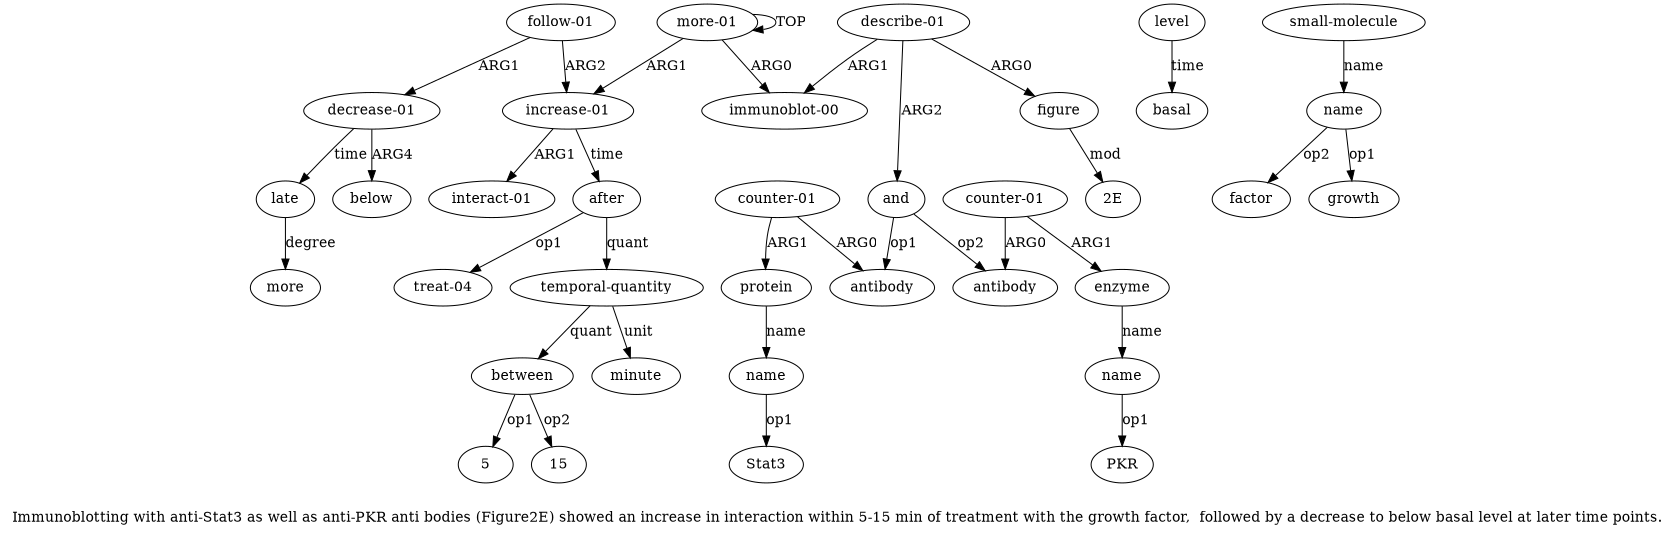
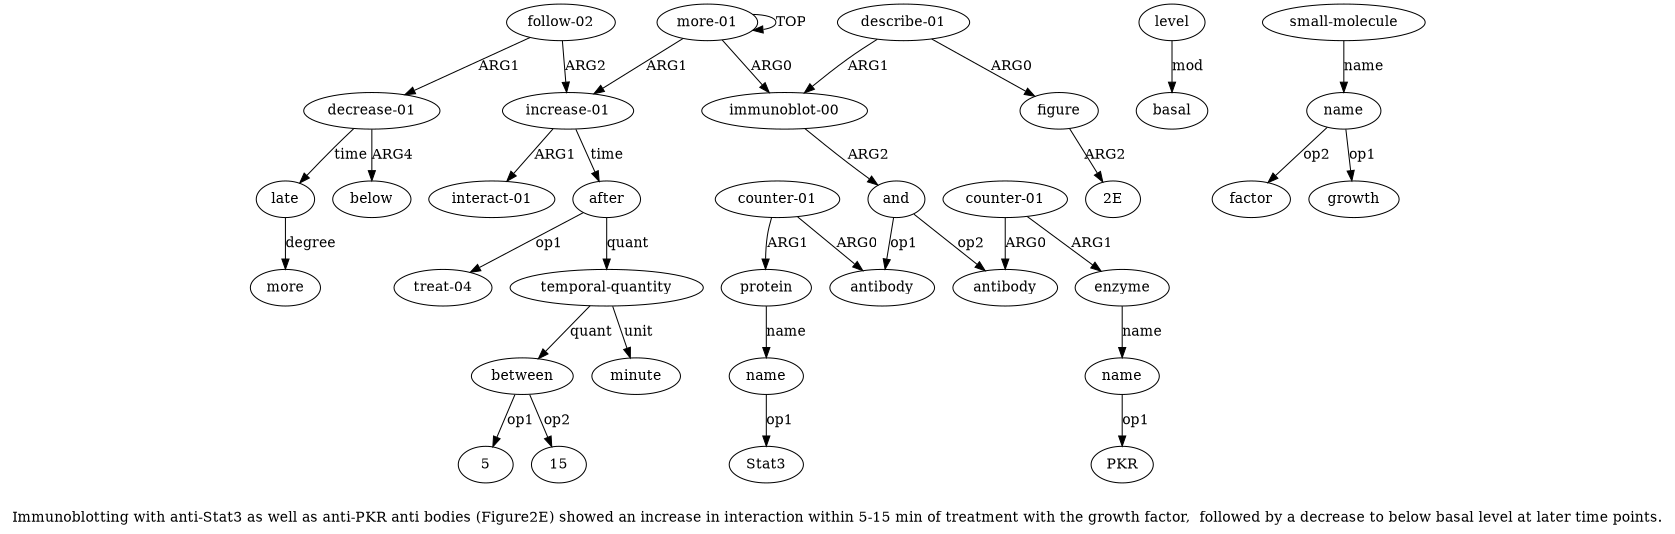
  digraph {
    label="Immunoblotting with anti-Stat3 as well as anti-PKR anti bodies (Figure2E) showed an increase in interaction within 5-15 min of treatment with the growth factor,  followed by a decrease to below basal level at later time points."
    node [color=black gold_ind=-1 gold_label=name test_ind=-1 test_label=name]
    edge [color=black gold_label=op1 test_label=op1]
    n1 [gold_ind=20 gold_label=between label=between test_ind=20 test_label=between]
    n2 [gold_label=5 label=5 test_label=5]
    n3 [gold_label=15 label=15 test_label=15]
    n4 [gold_ind=21 gold_label=minute label=minute test_ind=21 test_label=minute]
-   n5 [gold_ind=22 gold_label="follow-01" label="follow-01" test_ind=22 test_label="follow-01"]
+   n5 [gold_ind=22 gold_label="follow-01" label="follow-02" test_ind=22 test_label="follow-01"]
    n6 [gold_ind=23 gold_label="decrease-01" label="decrease-01" test_ind=23 test_label="decrease-01"]
    n7 [gold_ind=13 gold_label="increase-01" label="increase-01" test_ind=13 test_label="increase-01"]
    n8 [gold_ind=24 gold_label=below label=below test_ind=24 test_label=below]
    n9 [gold_ind=27 gold_label=late label=late test_ind=27 test_label=late]
    n10 [gold_ind=15 gold_label=after label=after test_ind=15 test_label=after]
    n11 [gold_ind=14 gold_label="interact-01" label="interact-01" test_ind=14 test_label="interact-01"]
    n12 [gold_ind=28 gold_label=more label=more test_ind=28 test_label=more]
    n13 [gold_ind=16 gold_label="treat-04" label="treat-04" test_ind=16 test_label="treat-04"]
    n14 [gold_ind=19 gold_label="temporal-quantity" label="temporal-quantity" test_ind=19 test_label="temporal-quantity"]
    n15 [gold_ind=25 gold_label=level label=level test_ind=25 test_label=level]
    n16 [gold_ind=26 gold_label=basal label=basal test_ind=26 test_label=basal]
    n17 [gold_label=factor label=factor test_label=factor]
    n18 [gold_label=PKR label=PKR test_label=PKR]
    n19 [gold_label="2E" label="2E" test_label="2E"]
    n20 [gold_ind=17 gold_label="small-molecule" label="small-molecule" test_ind=17 test_label="small-molecule"]
    n21 [gold_ind=18 label=name test_ind=18]
    n22 [gold_label=growth label=growth test_label=growth]
    n23 [gold_ind=11 gold_label="describe-01" label="describe-01" test_ind=11 test_label="describe-01"]
    n24 [gold_ind=12 gold_label=figure label=figure test_ind=12 test_label=figure]
    n25 [gold_ind=1 gold_label="immunoblot-00" label="immunoblot-00" test_ind=1 test_label="immunoblot-00"]
    n26 [gold_ind=2 gold_label=and label=and test_ind=2 test_label=and]
    n27 [gold_ind=3 gold_label=antibody label=antibody test_ind=3 test_label=antibody]
    n28 [gold_ind=7 gold_label=antibody label=antibody test_ind=7 test_label=antibody]
    n29 [gold_ind=10 label=name test_ind=10]
    n30 [gold_ind=0 gold_label="show-01" label="more-01" test_ind=0 test_label="show-01"]
    n31 [gold_ind=5 gold_label=protein label=protein test_ind=5 test_label=protein]
    n32 [gold_ind=6 label=name test_ind=6]
    n33 [gold_label=Stat3 label=Stat3 test_label=Stat3]
    n34 [gold_ind=4 gold_label="counter-01" label="counter-01" test_ind=4 test_label="counter-01"]
    n35 [gold_ind=9 gold_label=enzyme label=enzyme test_ind=9 test_label=enzyme]
    n36 [gold_ind=8 gold_label="counter-01" label="counter-01" test_ind=8 test_label="counter-01"]
    n1 -> n2 [label=op1]
    n1 -> n3 [gold_label=op2 label=op2 test_label=op2]
    n5 -> n6 [gold_label=ARG1 label=ARG1 test_label=ARG1]
    n5 -> n7 [gold_label=ARG2 label=ARG2 test_label=ARG2]
    n6 -> n8 [gold_label=ARG4 label=ARG4 test_label=ARG4]
    n6 -> n9 [gold_label=time label=time test_label=time]
    n7 -> n10 [gold_label=time label=time test_label=time]
    n7 -> n11 [gold_label=ARG1 label=ARG1 test_label=ARG1]
    n9 -> n12 [gold_label=degree label=degree test_label=degree]
    n10 -> n13 [label=op1]
    n10 -> n14 [gold_label=quant label=quant test_label=quant]
    n14 -> n1 [gold_label=quant label=quant test_label=quant]
    n14 -> n4 [gold_label=unit label=unit test_label=unit]
-   n15 -> n16 [gold_label=mod label=time test_label=mod]
+   n15 -> n16 [gold_label=mod label=mod test_label=mod]
    n20 -> n21 [gold_label=name label=name test_label=name]
    n21 -> n17 [gold_label=op2 label=op2 test_label=op2]
    n21 -> n22 [label=op1]
    n23 -> n24 [gold_label=ARG0 label=ARG0 test_label=ARG0]
    n23 -> n25 [gold_label=ARG1 label=ARG1 test_label=ARG1]
-   n24 -> n19 [gold_label=mod label=mod test_label=mod]
-   n23 -> n26 [gold_label=ARG2 label=ARG2 test_label=ARG2]
+   n24 -> n19 [gold_label=mod label=ARG2 test_label=mod]
+   n25 -> n26 [gold_label=ARG2 label=ARG2 test_label=ARG2]
    n26 -> n27 [label=op1]
    n26 -> n28 [gold_label=op2 label=op2 test_label=op2]
    n29 -> n18 [label=op1]
    n30 -> n7 [gold_label=ARG1 label=ARG1 test_label=ARG1]
    n30 -> n25 [gold_label=ARG0 label=ARG0 test_label=ARG0]
    n30 -> n30 [gold_label=TOP label=TOP test_label=TOP]
    n31 -> n32 [gold_label=name label=name test_label=name]
    n32 -> n33 [label=op1]
    n34 -> n27 [gold_label=ARG0 label=ARG0 test_label=ARG0]
    n34 -> n31 [gold_label=ARG1 label=ARG1 test_label=ARG1]
    n35 -> n29 [gold_label=name label=name test_label=name]
    n36 -> n28 [gold_label=ARG0 label=ARG0 test_label=ARG0]
    n36 -> n35 [gold_label=ARG1 label=ARG1 test_label=ARG1]
  }
